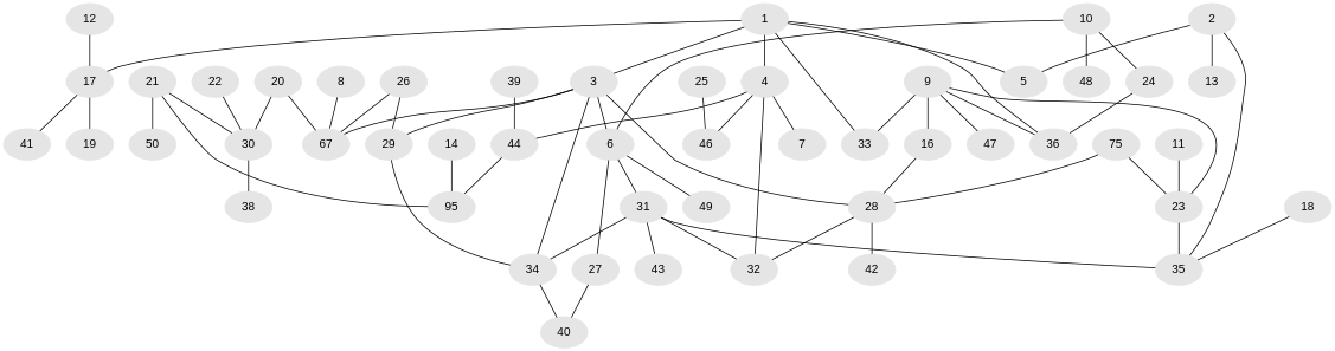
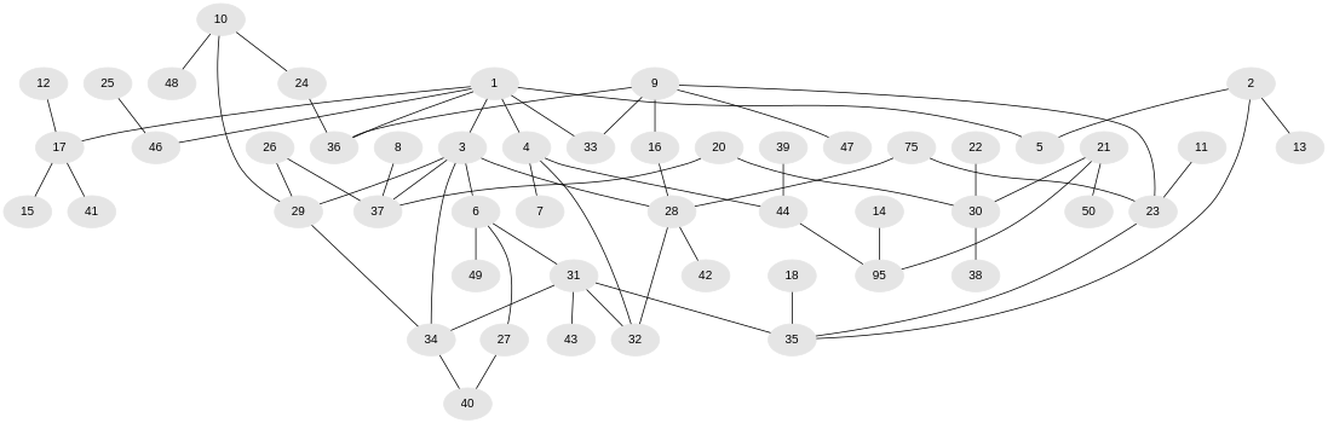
  graph {
    fontname="Liberation Sans"
    node [color=gray90 fontname="Liberation Sans" style=filled]
    edge [fontname="Liberation Sans" weight=1.0]
    1
    3
    4
    5
    17
    33
    36
    6
    28
    29
    34
-   37 [label=67]
+   37
    7
    32
    44
    46
-   19
+   19 [label=15]
    41
    2
    13
    35
    27
    31
    49
    42
    40
    n27 [label=95]
    43
    8
    9
    16
    23
    47
    10
    24
    48
    11
    12
    14
    n40 [label=75]
    18
    20
    30
    38
    21
    50
    22
    25
    26
    39
    1 -- 3
    1 -- 4 [weight=2.0]
    1 -- 5
    1 -- 17
    1 -- 33
    1 -- 36
    3 -- 6
    3 -- 28
    3 -- 29
    3 -- 34
    3 -- 37
    4 -- 7
    4 -- 32
    4 -- 44
-   4 -- 46
+   1 -- 46
    17 -- 19
    17 -- 41
    6 -- 27
    6 -- 31
    6 -- 49
    28 -- 32
    28 -- 42
    29 -- 34
    34 -- 40
    44 -- n27
    2 -- 5
    2 -- 13
    2 -- 35
    27 -- 40
    31 -- 34
    31 -- 32
    31 -- 35 [weight=2.0]
    31 -- 43
    8 -- 37
    9 -- 33
    9 -- 36
    9 -- 16
    9 -- 23
    9 -- 47
    16 -- 28
    23 -- 35
-   10 -- 6
+   10 -- 29
    10 -- 24
    10 -- 48
    24 -- 36
    11 -- 23
    12 -- 17
    14 -- n27
    n40 -- 28
    n40 -- 23
    18 -- 35
    20 -- 37
    20 -- 30
    30 -- 38
    21 -- n27
    21 -- 30
    21 -- 50
    22 -- 30
    25 -- 46
    26 -- 29
    26 -- 37
    39 -- 44
  }
